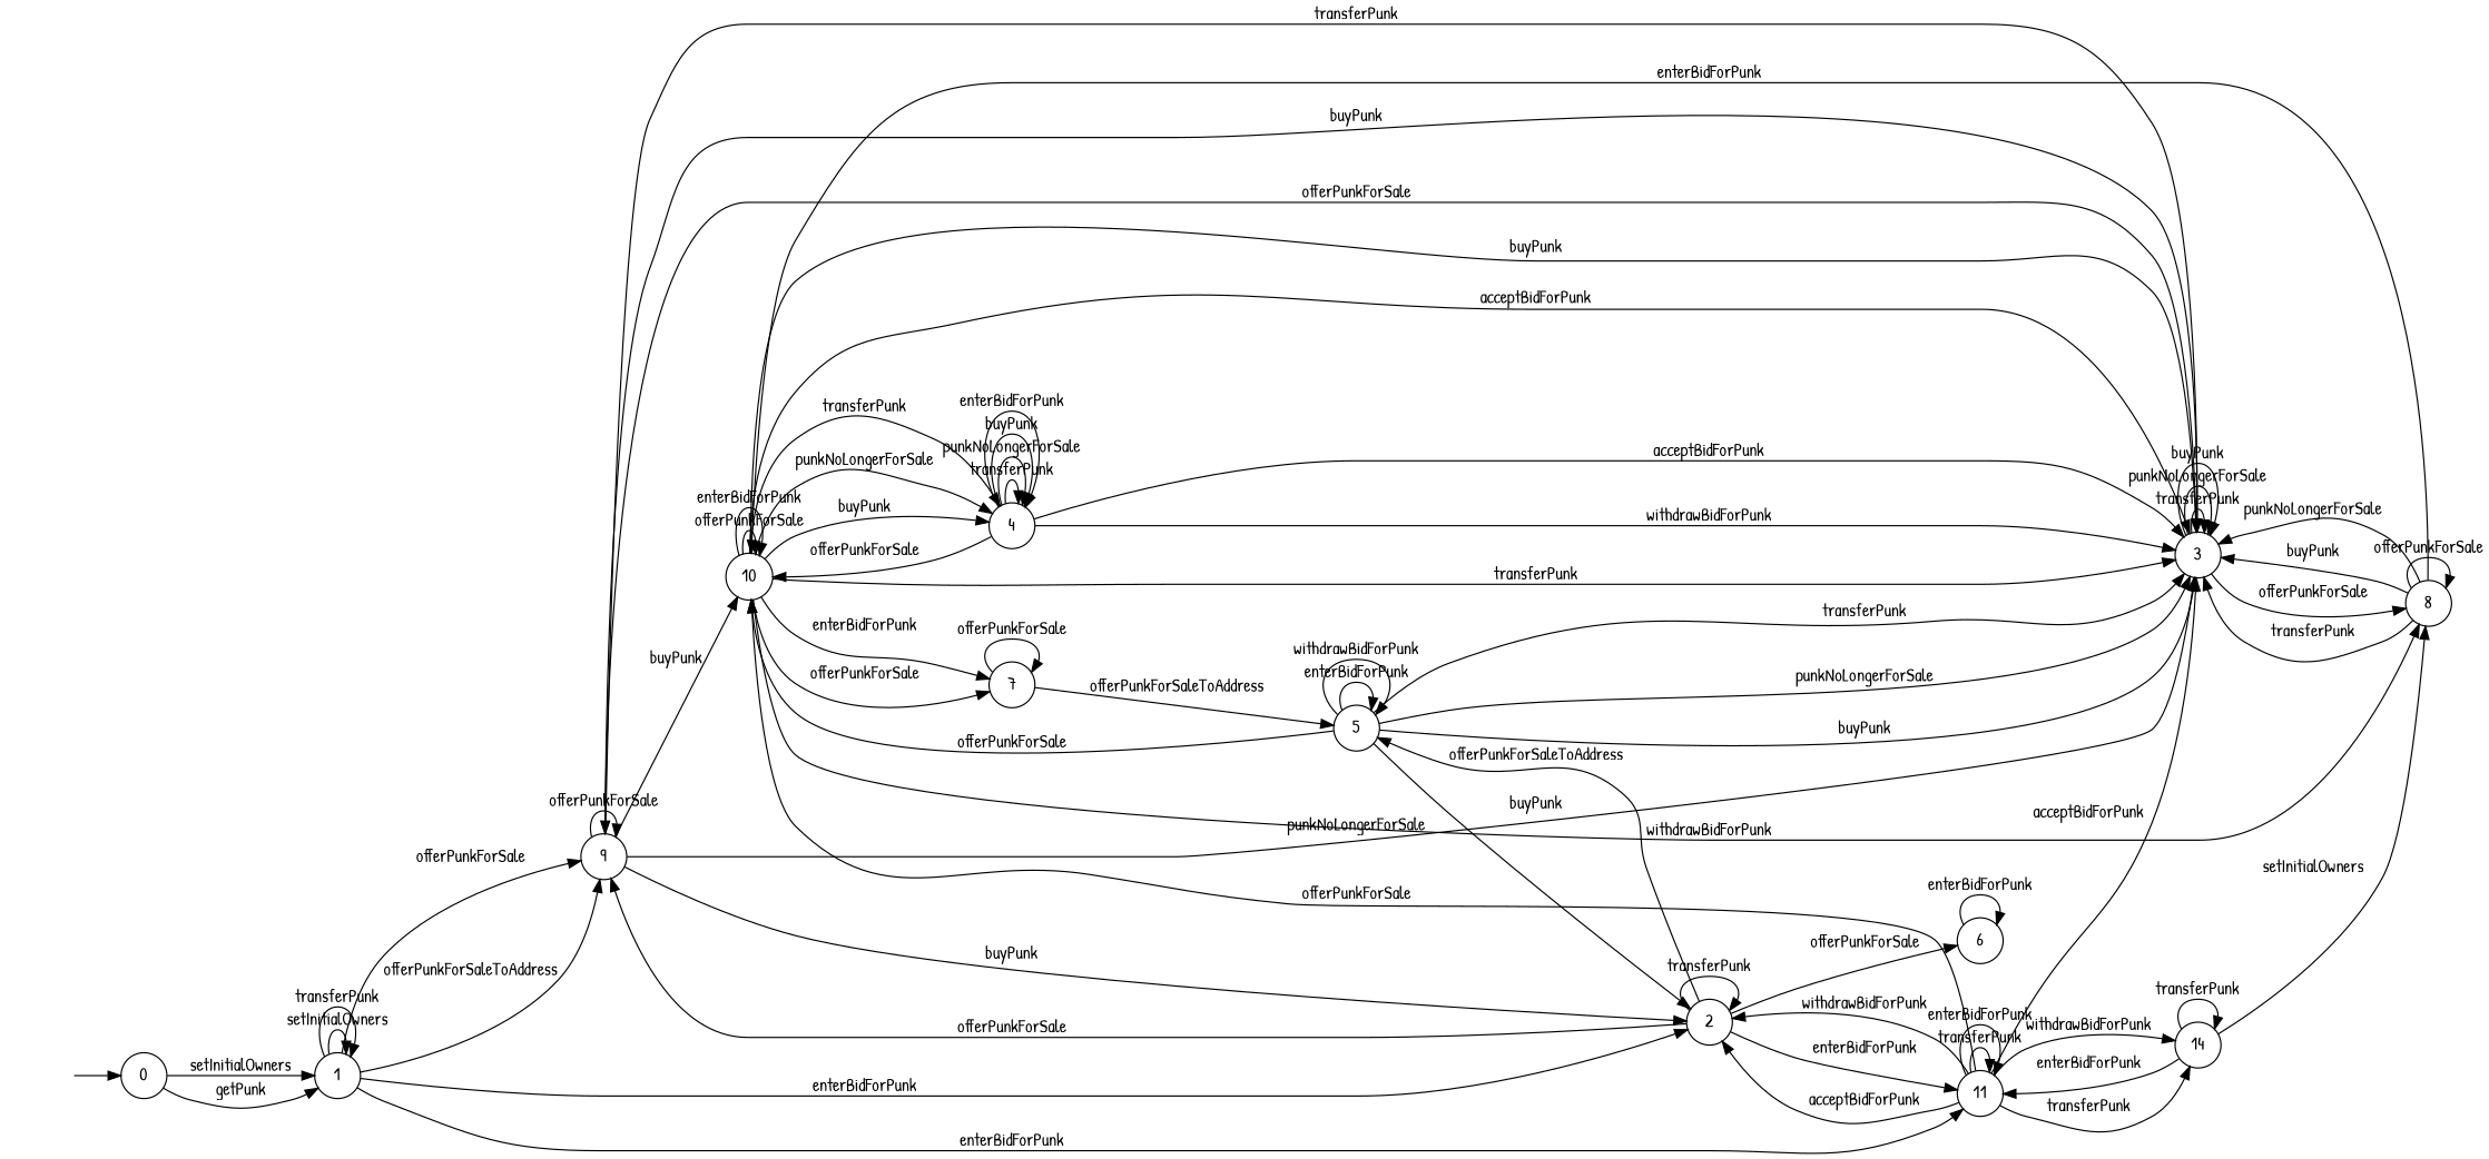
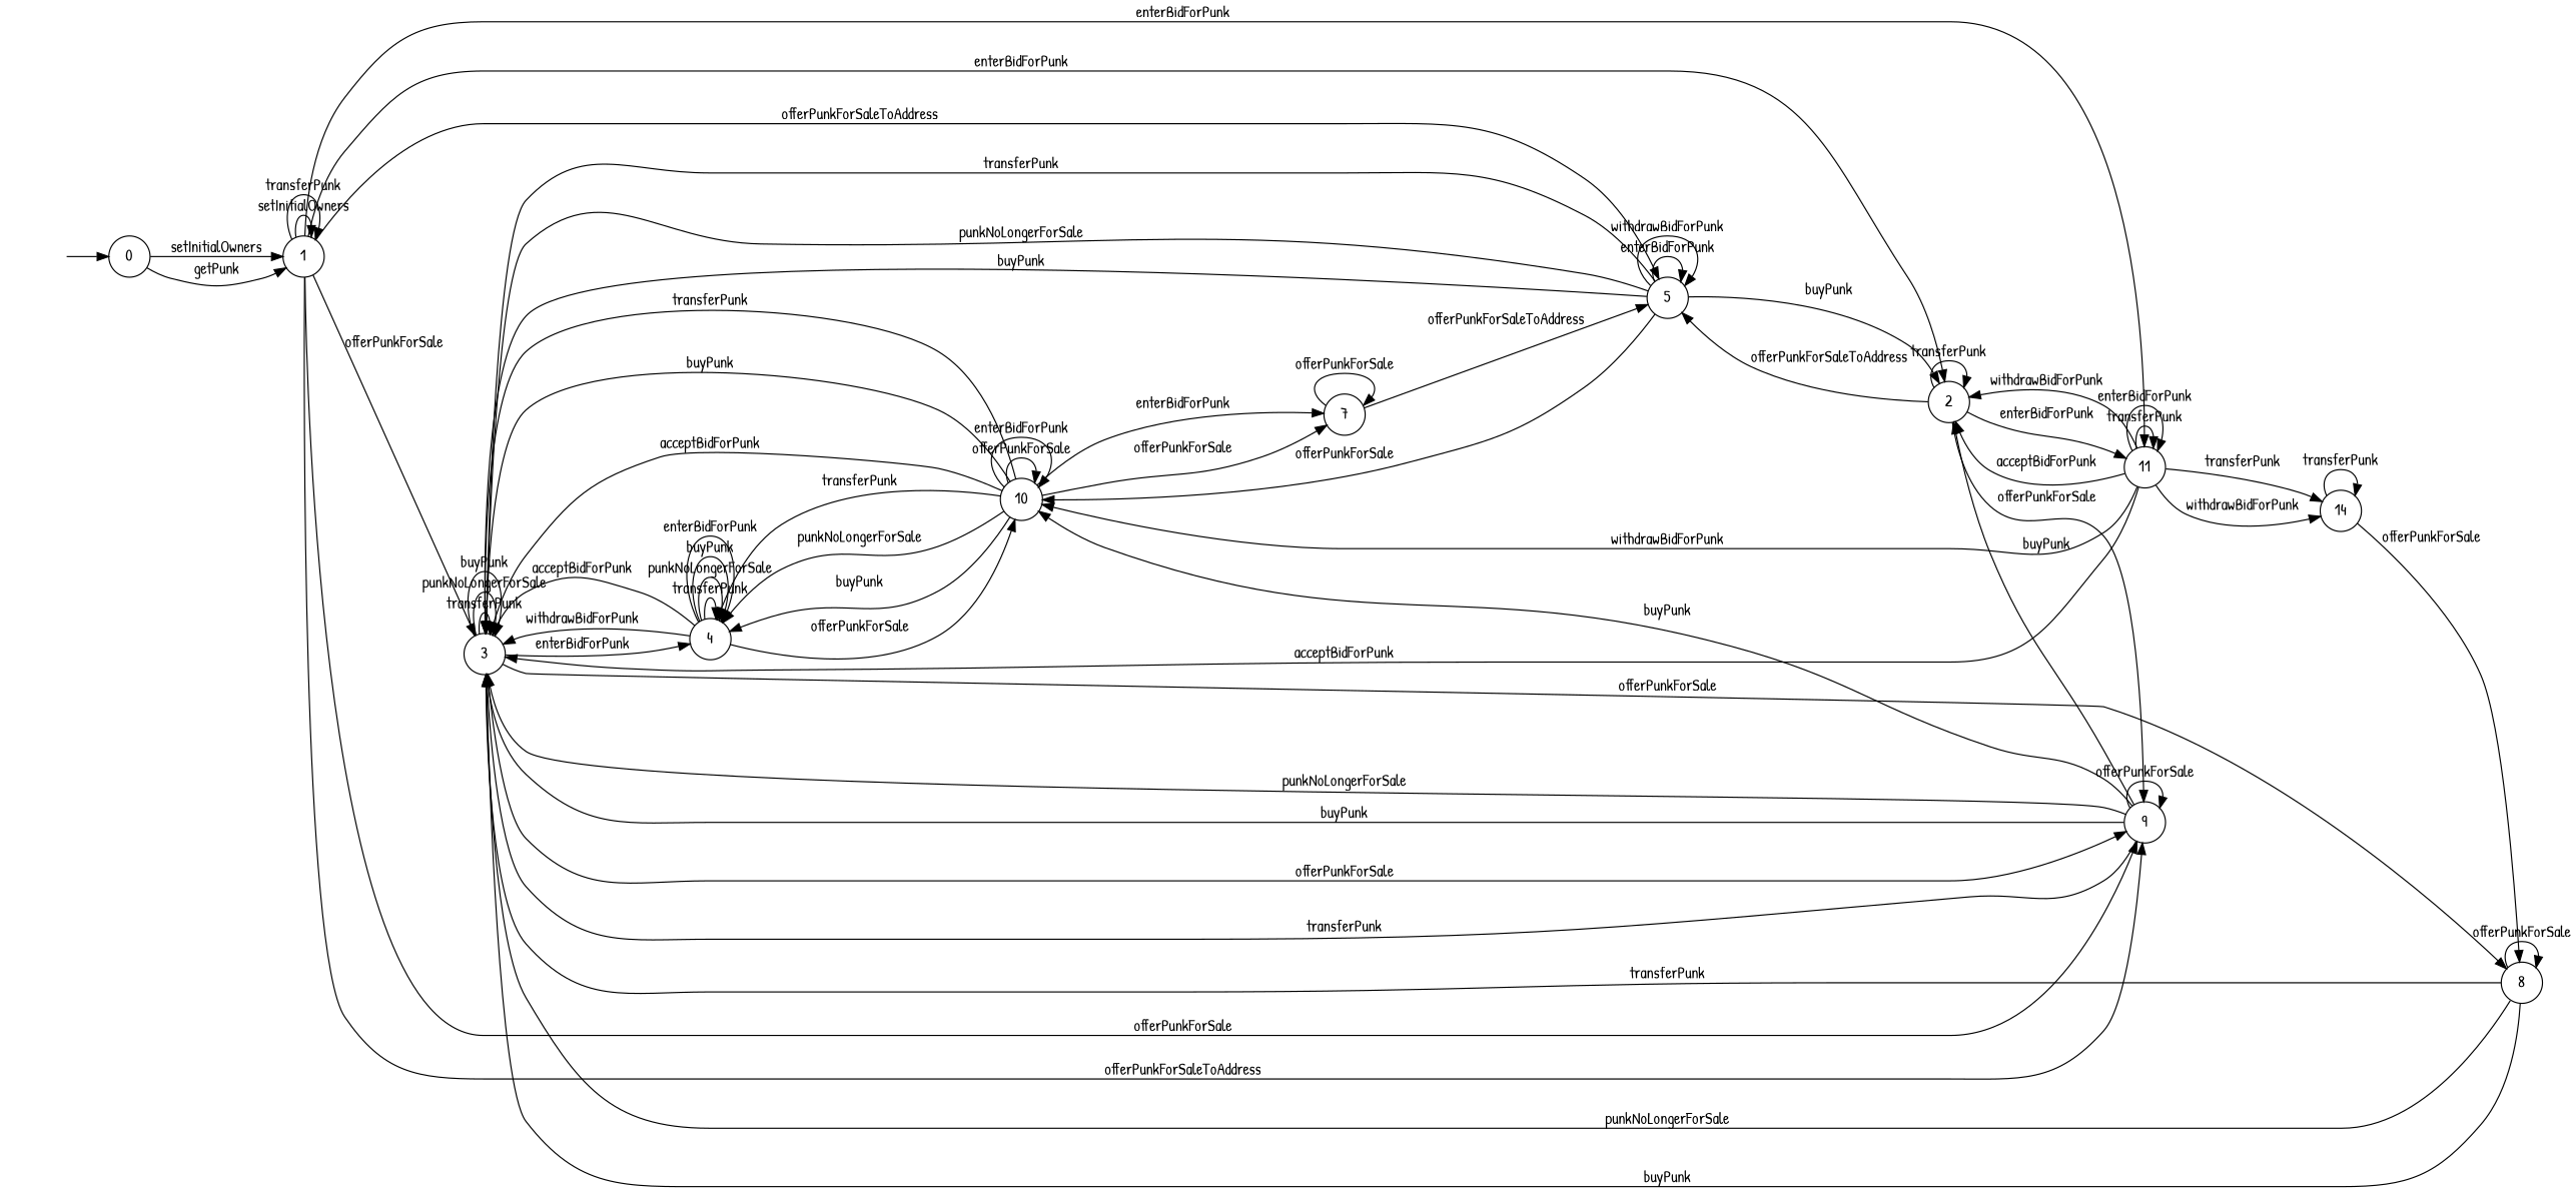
  digraph {
    fontname="Patrick Hand"
    rankdir=LR
    node [fontname="Patrick Hand" shape=circle]
    edge [fontname="Patrick Hand"]
    "" [shape=plaintext]
    n2 [label=0]
    n3 [label=1]
    n4 [label=10]
    n5 [label=3]
    n6 [label=7]
    n7 [label=8]
    n8 [label=4]
    n9 [label=9]
    n10 [label=5]
    n11 [label=2]
    n12 [label=11]
-   n13 [label=6]
    n14 [label=14]
    "" -> n2
    n2 -> n3 [label=setInitialOwners]
    n2 -> n3 [label=getPunk]
    n3 -> n3 [label=setInitialOwners]
    n3 -> n3 [label=transferPunk]
+   n3 -> n5 [label=offerPunkForSale]
    n3 -> n9 [label=offerPunkForSale]
    n3 -> n9 [label=offerPunkForSaleToAddress]
+   n3 -> n10 [label=offerPunkForSaleToAddress]
    n3 -> n11 [label=enterBidForPunk]
    n3 -> n12 [label=enterBidForPunk]
    n4 -> n4 [label=offerPunkForSale]
    n4 -> n4 [label=enterBidForPunk]
    n4 -> n5 [label=transferPunk]
    n4 -> n5 [label=buyPunk]
    n4 -> n5 [label=acceptBidForPunk]
    n4 -> n6 [label=offerPunkForSale]
    n4 -> n6 [label=enterBidForPunk]
-   n4 -> n7 [label=withdrawBidForPunk]
    n4 -> n8 [label=transferPunk]
    n4 -> n8 [label=punkNoLongerForSale]
    n4 -> n8 [label=buyPunk]
    n5 -> n5 [label=transferPunk]
    n5 -> n5 [label=punkNoLongerForSale]
    n5 -> n5 [label=buyPunk]
    n5 -> n7 [label=offerPunkForSale]
+   n5 -> n8 [label=enterBidForPunk]
    n5 -> n9 [label=offerPunkForSale]
    n6 -> n6 [label=offerPunkForSale]
    n6 -> n10 [label=offerPunkForSaleToAddress]
-   n7 -> n4 [label=enterBidForPunk]
    n7 -> n5 [label=transferPunk]
    n7 -> n5 [label=punkNoLongerForSale]
    n7 -> n5 [label=buyPunk]
    n7 -> n7 [label=offerPunkForSale]
    n8 -> n4 [label=offerPunkForSale]
    n8 -> n5 [label=acceptBidForPunk]
    n8 -> n5 [label=withdrawBidForPunk]
    n8 -> n8 [label=transferPunk]
    n8 -> n8 [label=punkNoLongerForSale]
    n8 -> n8 [label=buyPunk]
    n8 -> n8 [label=enterBidForPunk]
    n9 -> n4 [label=buyPunk]
    n9 -> n5 [label=transferPunk]
    n9 -> n5 [label=punkNoLongerForSale]
    n9 -> n5 [label=buyPunk]
    n9 -> n9 [label=offerPunkForSale]
    n9 -> n11 [label=buyPunk]
    n10 -> n4 [label=offerPunkForSale]
    n10 -> n5 [label=transferPunk]
    n10 -> n5 [label=punkNoLongerForSale]
    n10 -> n5 [label=buyPunk]
    n10 -> n10 [label=enterBidForPunk]
    n10 -> n10 [label=withdrawBidForPunk]
    n10 -> n11 [label=buyPunk]
    n11 -> n9 [label=offerPunkForSale]
    n11 -> n10 [label=offerPunkForSaleToAddress]
    n11 -> n11 [label=transferPunk]
    n11 -> n12 [label=enterBidForPunk]
-   n11 -> n13 [label=offerPunkForSale]
-   n12 -> n4 [label=offerPunkForSale]
+   n12 -> n4 [label=withdrawBidForPunk]
    n12 -> n5 [label=acceptBidForPunk]
    n12 -> n11 [label=acceptBidForPunk]
    n12 -> n11 [label=withdrawBidForPunk]
    n12 -> n12 [label=transferPunk]
    n12 -> n12 [label=enterBidForPunk]
    n12 -> n14 [label=transferPunk]
    n12 -> n14 [label=withdrawBidForPunk]
-   n13 -> n13 [label=enterBidForPunk]
-   n14 -> n7 [label=setInitialOwners]
-   n14 -> n12 [label=enterBidForPunk]
+   n14 -> n7 [label=offerPunkForSale]
    n14 -> n14 [label=transferPunk]
  }
